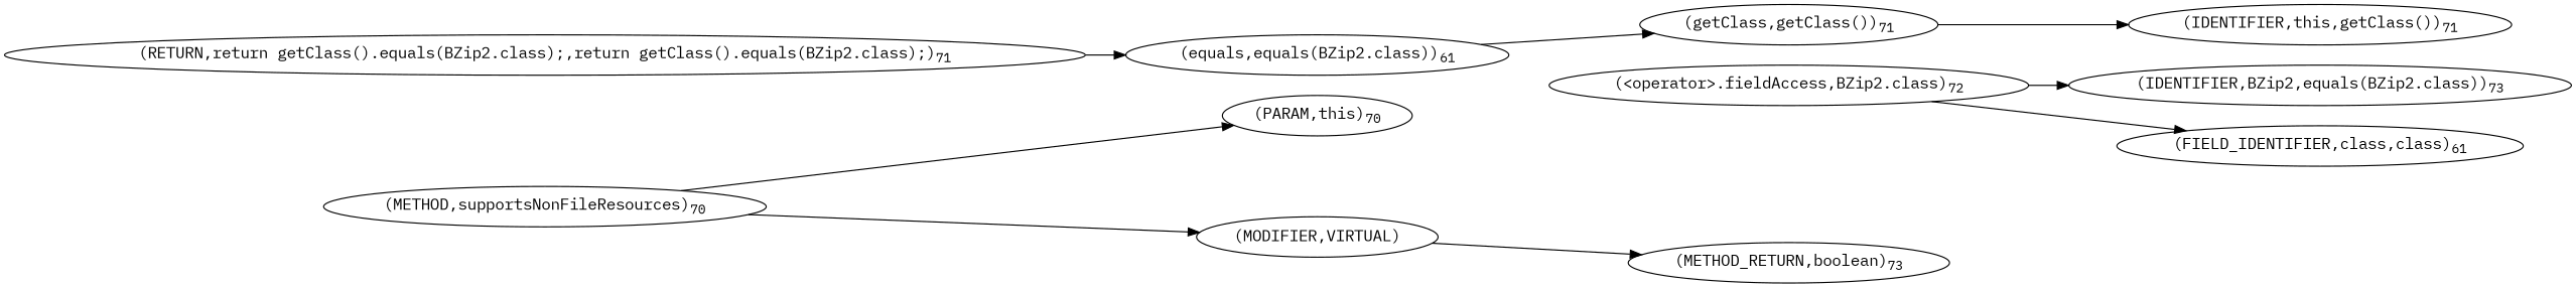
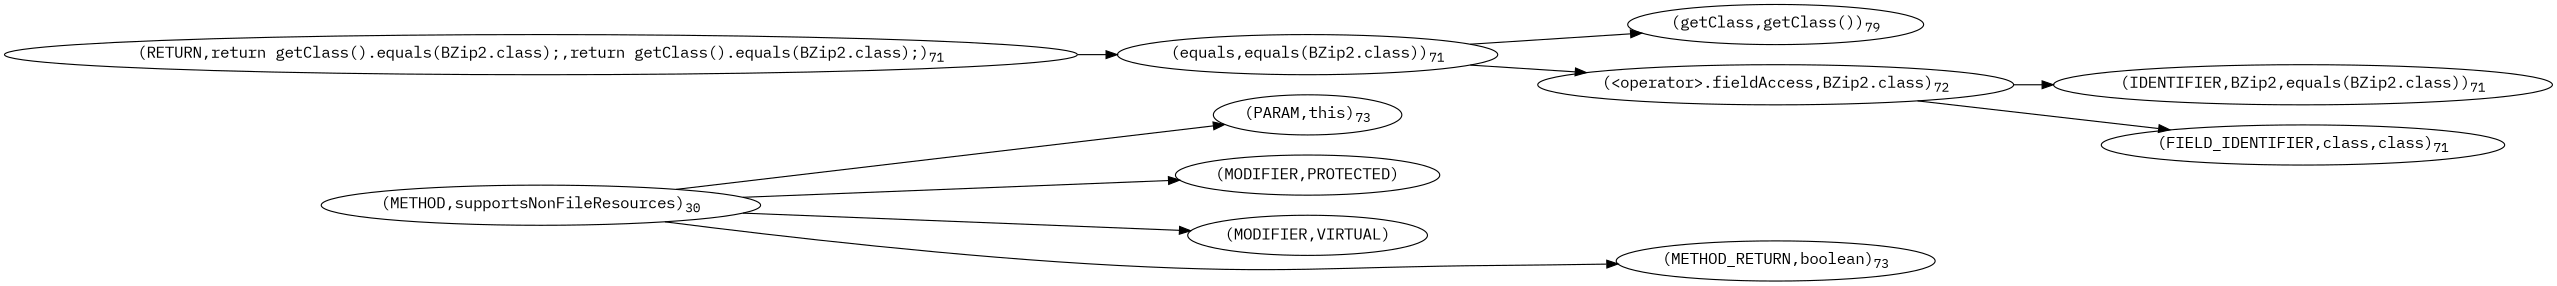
  digraph {
    fontname="IBM Plex Mono"
    rankdir=LR
    node [fontname="IBM Plex Mono"]
    edge [fontname="IBM Plex Mono"]
-   n1 [label=<(METHOD,supportsNonFileResources)<SUB>70</SUB>>]
-   n2 [label=<(PARAM,this)<SUB>70</SUB>>]
+   n1 [label=<(METHOD,supportsNonFileResources)<SUB>30</SUB>>]
+   n2 [label=<(PARAM,this)<SUB>73</SUB>>]
+   n3 [label=<(MODIFIER,PROTECTED)>]
    n4 [label=<(MODIFIER,VIRTUAL)>]
    n5 [label=<(METHOD_RETURN,boolean)<SUB>73</SUB>>]
    n6 [label=<(RETURN,return getClass().equals(BZip2.class);,return getClass().equals(BZip2.class);)<SUB>71</SUB>>]
-   n7 [label=<(equals,equals(BZip2.class))<SUB>61</SUB>>]
-   n8 [label=<(getClass,getClass())<SUB>71</SUB>>]
+   n7 [label=<(equals,equals(BZip2.class))<SUB>71</SUB>>]
+   n8 [label=<(getClass,getClass())<SUB>79</SUB>>]
    n9 [label=<(&lt;operator&gt;.fieldAccess,BZip2.class)<SUB>72</SUB>>]
-   n10 [label=<(IDENTIFIER,this,getClass())<SUB>71</SUB>>]
-   n11 [label=<(IDENTIFIER,BZip2,equals(BZip2.class))<SUB>73</SUB>>]
-   n12 [label=<(FIELD_IDENTIFIER,class,class)<SUB>61</SUB>>]
+   n11 [label=<(IDENTIFIER,BZip2,equals(BZip2.class))<SUB>71</SUB>>]
+   n12 [label=<(FIELD_IDENTIFIER,class,class)<SUB>71</SUB>>]
    n1 -> n2
+   n1 -> n3
    n1 -> n4
-   n4 -> n5
+   n1 -> n5
    n6 -> n7
    n7 -> n8
-   n8 -> n10
+   n7 -> n9
    n9 -> n11
    n9 -> n12
  }
